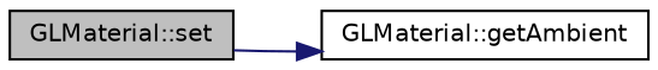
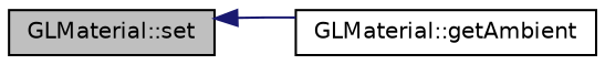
  digraph {
    rankdir=LR
    node [color=black fontname=Helvetica fontsize=10 shape=record style=filled]
    n1 [fillcolor=grey75 fontcolor=black height=0.2 label="GLMaterial::set" width=0.4]
    n2 [fillcolor=white height=0.2 label="GLMaterial::getAmbient" width=0.4]
-   n1 -> n2 [color=midnightblue fontname=Helvetica fontsize=10 labelfontname=Helvetica labelfontsize=10 style=solid]
+   n2 -> n1 [color=midnightblue fontname=Helvetica fontsize=10 labelfontname=Helvetica labelfontsize=10 style=solid]
  }
